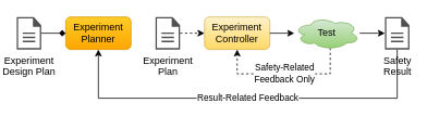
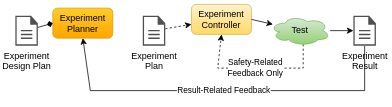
  <mxCell id="0" />
  <mxCell id="1" parent="0" />
  <mxCell id="2" value="Experiment&lt;br&gt;Design Plan" style="sketch=0;pointerEvents=1;shadow=0;dashed=0;html=1;strokeColor=none;fillColor=#505050;labelPosition=center;verticalLabelPosition=bottom;verticalAlign=top;outlineConnect=0;align=center;shape=mxgraph.office.concepts.document;" parent="1" vertex="1"><mxGeometry x="20" y="20" width="30" height="40" as="geometry" /></mxCell>
- <mxCell id="3" value="Experiment&lt;br&gt;Planner" style="rounded=1;whiteSpace=wrap;html=1;fillColor=#ffcd28;gradientColor=#ffa500;strokeColor=#d79b00;" parent="1" vertex="1"><mxGeometry x="80" y="20" width="80" height="40" as="geometry" /></mxCell>
+ <mxCell id="3" value="Experiment&lt;br&gt;Planner" style="rounded=1;whiteSpace=wrap;html=1;fillColor=#ffcd28;gradientColor=#ffa500;strokeColor=#d79b00;" parent="1" vertex="1"><mxGeometry x="70" y="10" width="80" height="40" as="geometry" /></mxCell>
  <mxCell id="4" value="" style="endArrow=diamond;html=1;rounded=0;entryX=0;entryY=0.5;entryDx=0;entryDy=0;" parent="1" source="2" target="3" edge="1"><mxGeometry width="50" height="50" relative="1" as="geometry"><mxPoint x="-30" y="41" as="sourcePoint" /><mxPoint x="240" y="131" as="targetPoint" /></mxGeometry></mxCell>
  <mxCell id="5" value="" style="endArrow=classic;html=1;rounded=0;dashed=1;" parent="1" source="11" target="6" edge="1"><mxGeometry width="50" height="50" relative="1" as="geometry"><mxPoint x="200" y="-80" as="sourcePoint" /><mxPoint x="170" y="40" as="targetPoint" /></mxGeometry></mxCell>
- <mxCell id="6" value="Experiment&lt;br&gt;Controller" style="rounded=1;whiteSpace=wrap;html=1;fillColor=#fff2cc;gradientColor=#ffd966;strokeColor=#d6b656;" parent="1" vertex="1"><mxGeometry x="250" y="20" width="80" height="40" as="geometry" /></mxCell>
+ <mxCell id="6" value="Experiment&lt;br&gt;Controller" style="rounded=1;whiteSpace=wrap;html=1;fillColor=#fff2cc;gradientColor=#ffd966;strokeColor=#d6b656;" parent="1" vertex="1"><mxGeometry x="255" y="5" width="80" height="40" as="geometry" /></mxCell>
  <mxCell id="7" value="Safety-Related&lt;br&gt;Feedback Only" style="endArrow=classic;html=1;rounded=0;exitX=0.55;exitY=0.95;exitDx=0;exitDy=0;entryX=0.5;entryY=1;entryDx=0;entryDy=0;dashed=1;exitPerimeter=0;" parent="1" source="9" target="6" edge="1"><mxGeometry width="50" height="50" relative="1" as="geometry"><mxPoint x="290" y="181" as="sourcePoint" /><mxPoint x="95" y="81" as="targetPoint" /><Array as="points"><mxPoint x="404" y="90" /><mxPoint x="290" y="90" /></Array></mxGeometry></mxCell>
  <mxCell id="8" value="" style="endArrow=classic;html=1;rounded=0;exitX=1;exitY=0.5;exitDx=0;exitDy=0;" parent="1" source="6" target="9" edge="1"><mxGeometry width="50" height="50" relative="1" as="geometry"><mxPoint x="330" y="40" as="sourcePoint" /><mxPoint x="370" y="40" as="targetPoint" /></mxGeometry></mxCell>
  <mxCell id="9" value="Test" style="ellipse;shape=cloud;whiteSpace=wrap;html=1;fillColor=#d5e8d4;gradientColor=#97d077;strokeColor=#82b366;" parent="1" vertex="1"><mxGeometry x="360" y="20" width="80" height="40" as="geometry" /></mxCell>
  <mxCell id="10" value="Result-Related Feedback" style="endArrow=classic;html=1;rounded=0;entryX=0.5;entryY=1;entryDx=0;entryDy=0;" parent="1" source="12" target="3" edge="1"><mxGeometry width="50" height="50" relative="1" as="geometry"><mxPoint x="490" y="100" as="sourcePoint" /><mxPoint x="150" y="180" as="targetPoint" /><Array as="points"><mxPoint x="486" y="120" /><mxPoint x="120" y="120" /></Array></mxGeometry></mxCell>
  <mxCell id="11" value="Experiment&lt;br&gt;Plan" style="sketch=0;pointerEvents=1;shadow=0;dashed=0;html=1;strokeColor=none;fillColor=#505050;labelPosition=center;verticalLabelPosition=bottom;verticalAlign=top;outlineConnect=0;align=center;shape=mxgraph.office.concepts.document;" parent="1" vertex="1"><mxGeometry x="190" y="20" width="30" height="40" as="geometry" /></mxCell>
- <mxCell id="12" value="Safety&lt;br&gt;Result" style="sketch=0;pointerEvents=1;shadow=0;dashed=0;html=1;strokeColor=none;fillColor=#505050;labelPosition=center;verticalLabelPosition=bottom;verticalAlign=top;outlineConnect=0;align=center;shape=mxgraph.office.concepts.document;" parent="1" vertex="1"><mxGeometry x="471" y="20" width="30" height="40" as="geometry" /></mxCell>
+ <mxCell id="12" value="Experiment&lt;br&gt;Result" style="sketch=0;pointerEvents=1;shadow=0;dashed=0;html=1;strokeColor=none;fillColor=#505050;labelPosition=center;verticalLabelPosition=bottom;verticalAlign=top;outlineConnect=0;align=center;shape=mxgraph.office.concepts.document;" parent="1" vertex="1"><mxGeometry x="471" y="20" width="30" height="40" as="geometry" /></mxCell>
  <mxCell id="13" value="" style="endArrow=classic;html=1;rounded=0;exitX=1;exitY=0.5;exitDx=0;exitDy=0;" parent="1" source="9" target="12" edge="1"><mxGeometry width="50" height="50" relative="1" as="geometry"><mxPoint x="440" y="-40" as="sourcePoint" /><mxPoint x="480" y="170.67" as="targetPoint" /></mxGeometry></mxCell>
